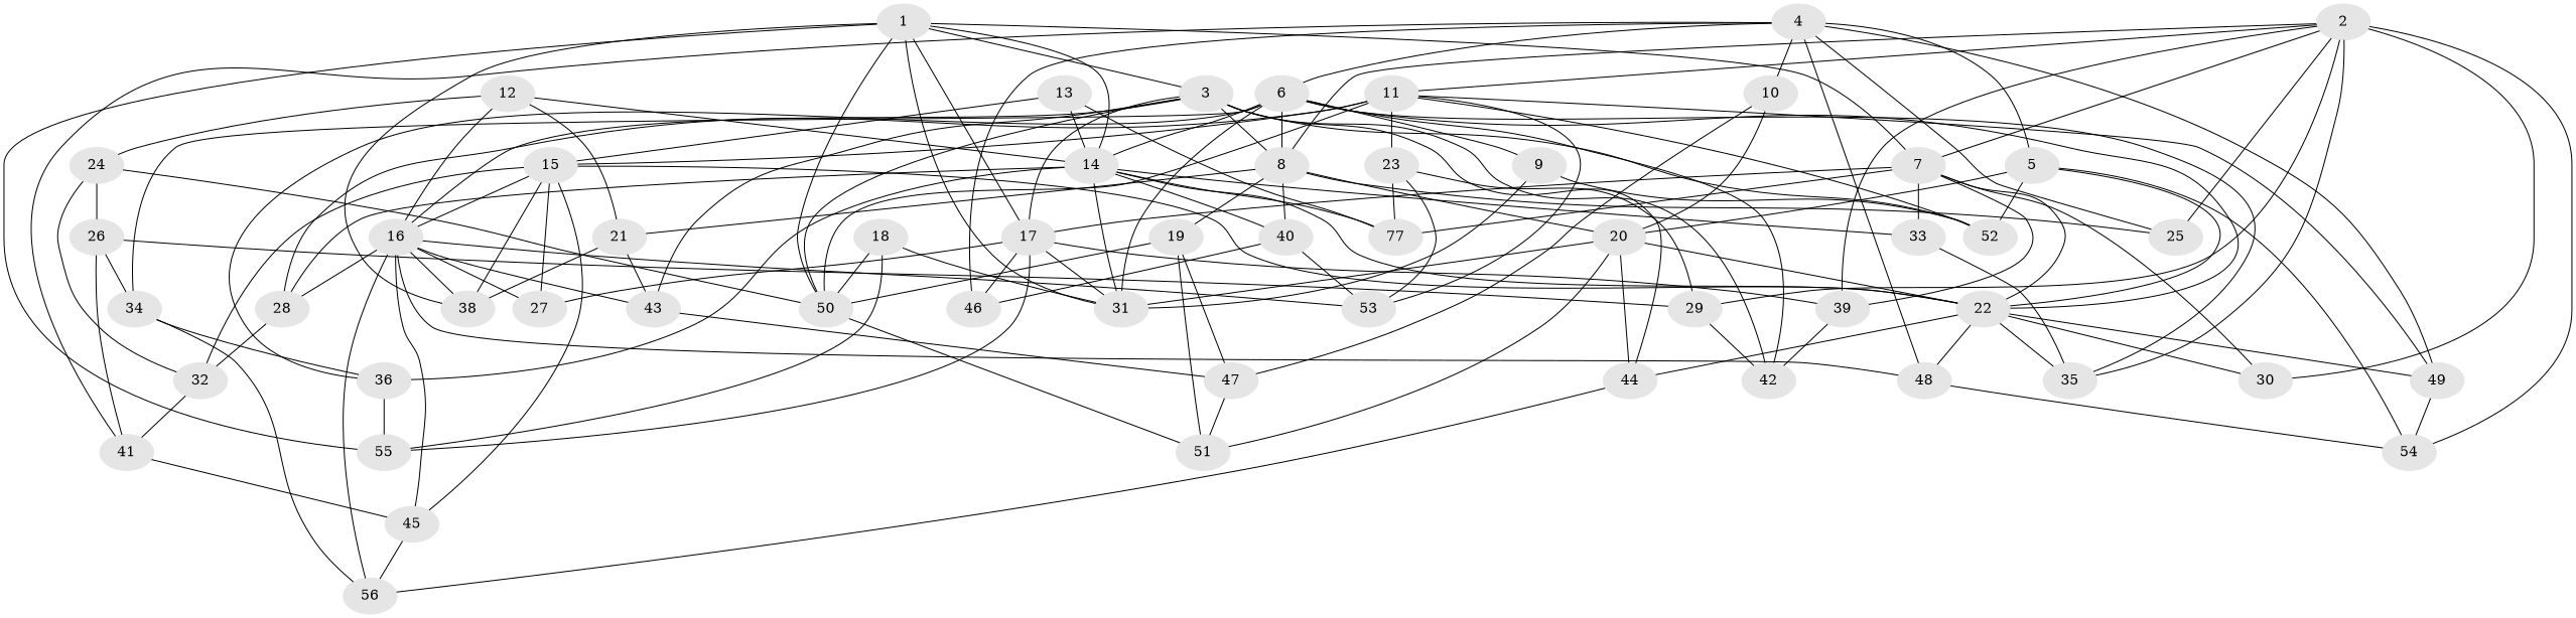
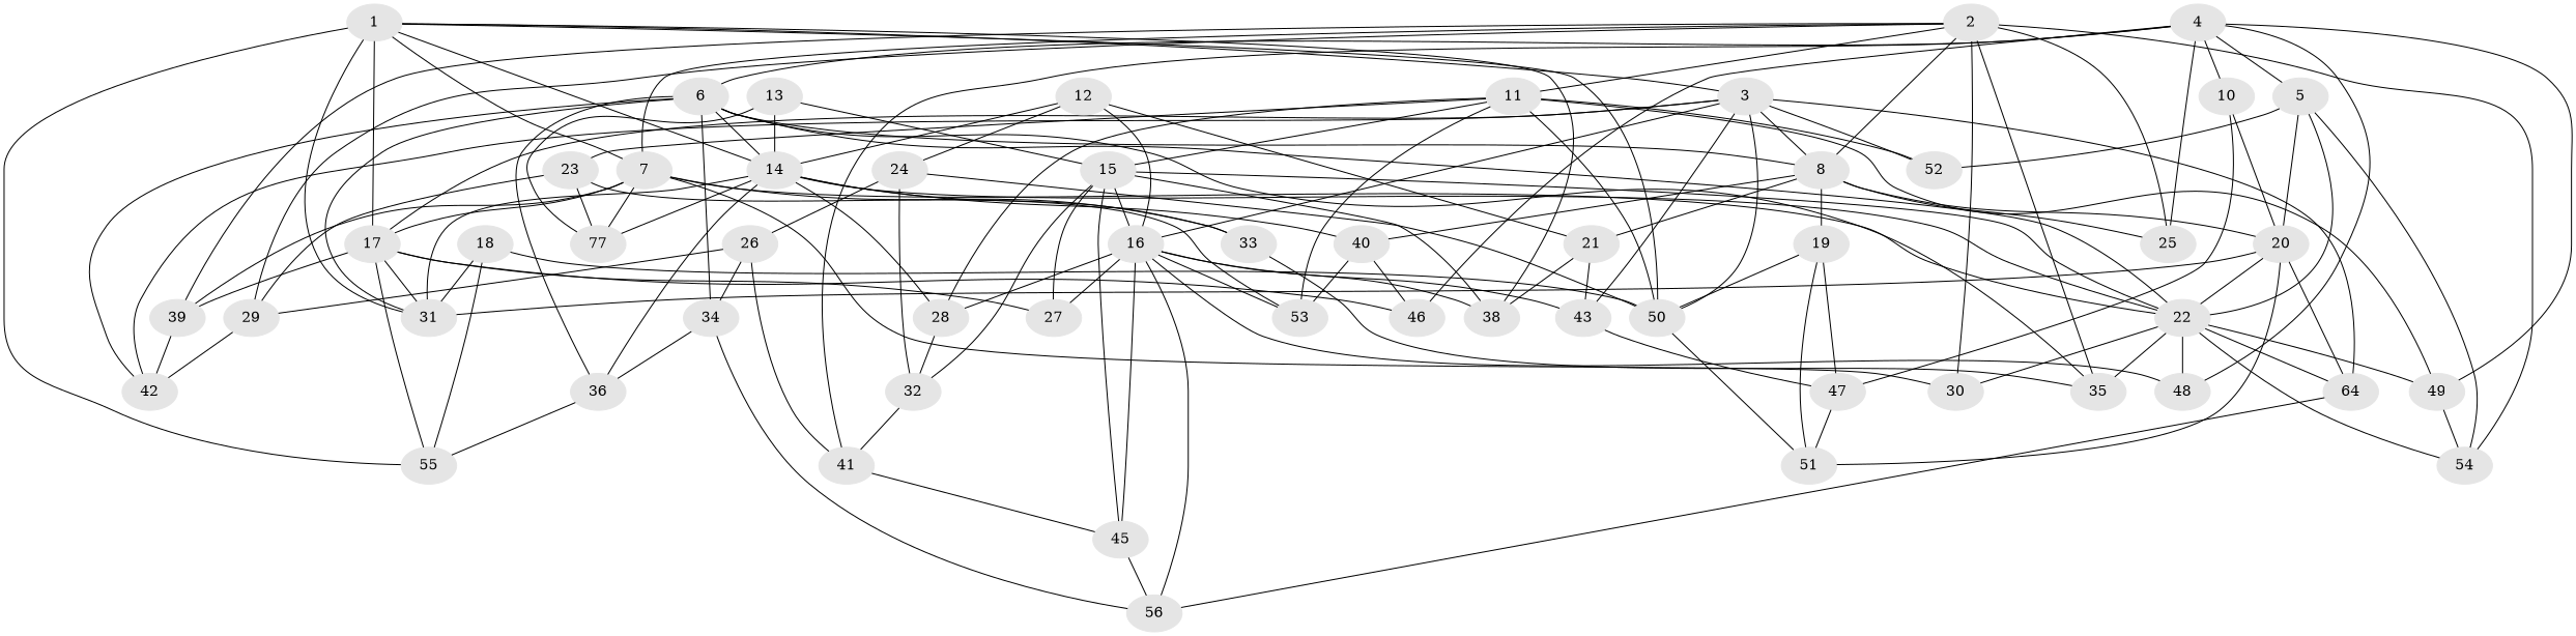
  graph {
    node [color=gray90 style=filled]
    edge [weight=1.0]
    1
    3
    7
    14
    17
    31
    38
    50
    55
    8
    16
    42
    43
-   44
+   44 [label=64]
    52
    30
    39
    22
    33
    n20 [label=77]
    36
    40
    28
    46
    27
    51
    2
    11
    25
    29
    35
    54
    20
    19
    21
    49
    15
    23
    53
    48
    45
    56
    47
    4
    5
    6
    10
    41
-   9
    34
    32
    12
    24
    26
    13
    18
    1 -- 3
    1 -- 7
    1 -- 14
    1 -- 17
    1 -- 31
    1 -- 38
    1 -- 50
    1 -- 55
    3 -- 17
    3 -- 50
    3 -- 8 [weight=2.0]
    3 -- 16
    3 -- 42
    3 -- 43
    3 -- 44
    3 -- 52
    7 -- 17 [weight=3.0]
    7 -- 30
    7 -- 39
    7 -- 22
    7 -- 33 [weight=2.0]
    7 -- n20
    14 -- 31
    14 -- 22
    14 -- 33
    14 -- n20
    14 -- 36
    14 -- 40
    14 -- 28
    17 -- 31
    17 -- 55
    17 -- 39
    17 -- 46
    17 -- 27
    50 -- 51
    8 -- 40
    8 -- 25
    8 -- 20
    8 -- 19
    8 -- 21
    16 -- 38
    16 -- 43
    16 -- 28
    16 -- 27 [weight=2.0]
    16 -- 53
    16 -- 48
    16 -- 45
    16 -- 56
    43 -- 47
    44 -- 56
    39 -- 42
    22 -- 44
    22 -- 30
    22 -- 35
    22 -- 49
    22 -- 48
    33 -- 35
    36 -- 55
    40 -- 46
    40 -- 53
    28 -- 32
    2 -- 7
    2 -- 8
    2 -- 30 [weight=2.0]
    2 -- 39
    2 -- 11
    2 -- 25
    2 -- 29
    2 -- 35
    2 -- 54
    11 -- 50 [weight=3.0]
    11 -- 52
    11 -- 28
    11 -- 49
    11 -- 15
    11 -- 23
    11 -- 53
    29 -- 42
    20 -- 31 [weight=3.0]
    20 -- 44
    20 -- 22 [weight=2.0]
    20 -- 51
    19 -- 50
    19 -- 51
    19 -- 47
    21 -- 38
    21 -- 43
    49 -- 54
    15 -- 38
    15 -- 16
    15 -- 22
    15 -- 27
    15 -- 45
    15 -- 32
    23 -- n20
    23 -- 29
    23 -- 53
-   48 -- 54
+   22 -- 54
    45 -- 56
    47 -- 51
    4 -- 46 [weight=2.0]
    4 -- 25 [weight=2.0]
    4 -- 49
    4 -- 48
    4 -- 5 [weight=2.0]
    4 -- 6
    4 -- 10 [weight=2.0]
    4 -- 41
    5 -- 52
    5 -- 22
    5 -- 54
    5 -- 20
    6 -- 14
    6 -- 31
    6 -- 8
    6 -- 42
    6 -- 22
    6 -- 36
    6 -- 35
-   6 -- 9
    6 -- 34
    10 -- 20
    10 -- 47
    41 -- 45
-   9 -- 31 [weight=2.0]
-   9 -- 52
    34 -- 36
    34 -- 56
    32 -- 41
    12 -- 14
    12 -- 16
    12 -- 21
    12 -- 24
    24 -- 50
    24 -- 32
    24 -- 26
    26 -- 29
    26 -- 41
    26 -- 34
    13 -- 14 [weight=2.0]
    13 -- n20
    13 -- 15
    18 -- 31
    18 -- 50 [weight=2.0]
    18 -- 55
  }
